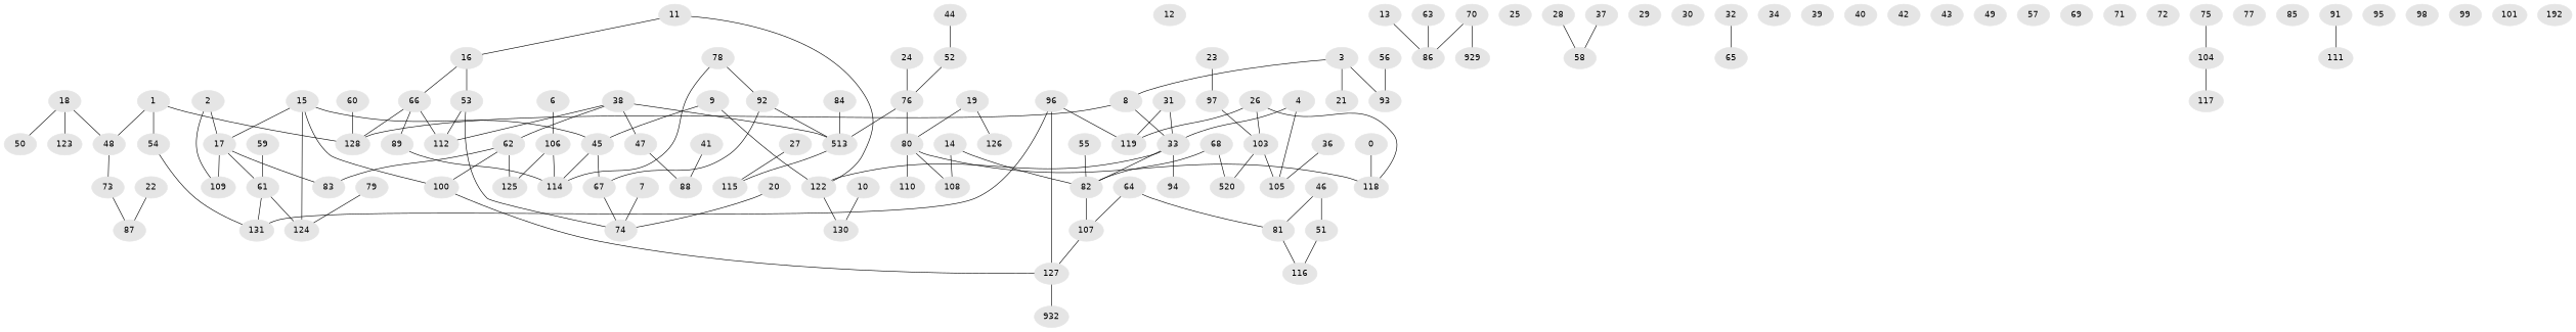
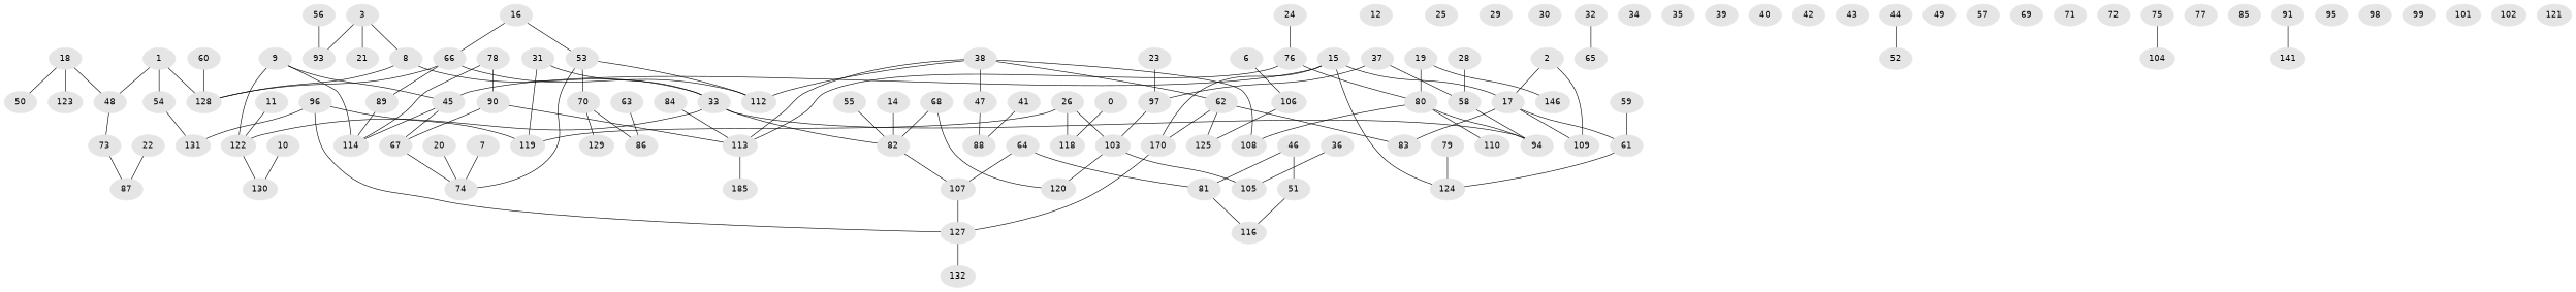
  graph {
    fontname="DejaVu Sans"
    node [color=gray90 fontname="DejaVu Sans" style=filled]
    edge [fontname="DejaVu Sans"]
    1
    48
    54
    128
    73
    131
    2
    17
    109
    61
    83
    3
    8
    21
    93
    33
-   4
    105
    122
    82
    94
    n22 [label=0]
    118
    6
    106
    125
    7
    74
    9
    45
    114
    67
    130
    10
    11
    16
    53
    66
    12
-   13
    86
    14
    108
    107
    15
-   100
+   100 [label=170]
    124
    127
    112
    70
    89
    18
    50
    123
    19
    80
-   126
+   126 [label=146]
    110
    20
    22
    87
    23
    97
    103
    24
    76
-   113 [label=513]
+   113
    25
    26
    119
-   120 [label=520]
-   27
-   115
+   120
+   115 [label=185]
    28
    58
    29
    30
    31
    32
    65
    34
+   35
    36
    37
    38
    47
    62
    88
    39
    40
    41
    42
    43
    44
    52
    46
    51
    81
    116
    49
-   129 [label=929]
+   129
    55
    56
    57
    59
    60
    63
    64
    68
    69
    71
    72
    75
    104
-   117
    77
    78
-   90 [label=92]
+   90
    79
    84
    85
    91
-   111
+   111 [label=141]
    95
    96
-   132 [label=932]
+   132
    98
    99
    101
-   102 [label=192]
+   102
+   121
    1 -- 48
    1 -- 54
    1 -- 128
    48 -- 73
    54 -- 131
    73 -- 87
    2 -- 17
    2 -- 109
    17 -- 109
    17 -- 61
    17 -- 83
-   61 -- 131
    61 -- 124
    3 -- 8
    3 -- 21
    3 -- 93
    8 -- 128
    8 -- 33
    33 -- 122
    33 -- 82
    33 -- 94
-   4 -- 33
-   4 -- 105
    122 -- 130
    82 -- 107
    n22 -- 118
    6 -- 106
    106 -- 125
    7 -- 74
    9 -- 122
    9 -- 45
-   106 -- 114
+   9 -- 114
    45 -- 114
    45 -- 67
    67 -- 74
    10 -- 130
    11 -- 122
-   11 -- 16
    16 -- 53
    16 -- 66
    53 -- 74
    53 -- 112
+   53 -- 70
    66 -- 128
    66 -- 112
    66 -- 89
-   13 -- 86
    14 -- 82
-   14 -- 108
+   38 -- 108
    107 -- 127
    15 -- 17
    15 -- 45
    15 -- 100
    15 -- 124
    100 -- 127
    127 -- 132
    70 -- 86
    70 -- 129
    89 -- 114
    18 -- 48
    18 -- 50
    18 -- 123
    19 -- 80
    19 -- 126
-   80 -- 118
+   80 -- 94
    80 -- 108
    80 -- 110
    20 -- 74
    22 -- 87
    23 -- 97
    97 -- 103
    103 -- 105
    103 -- 120
    24 -- 76
    76 -- 80
    76 -- 113
    113 -- 115
    26 -- 118
    26 -- 103
    26 -- 119
-   27 -- 115
    28 -- 58
+   58 -- 94
    31 -- 33
    31 -- 119
    32 -- 65
    36 -- 105
+   37 -- 97
    37 -- 58
    38 -- 112
    38 -- 113
    38 -- 47
    38 -- 62
    47 -- 88
    62 -- 83
    62 -- 125
    62 -- 100
    41 -- 88
    44 -- 52
-   52 -- 76
    46 -- 51
    46 -- 81
    51 -- 116
    81 -- 116
    55 -- 82
    56 -- 93
    59 -- 61
    60 -- 128
    63 -- 86
    64 -- 107
    64 -- 81
    68 -- 82
    68 -- 120
    75 -- 104
-   104 -- 117
    78 -- 114
    78 -- 90
    90 -- 67
    90 -- 113
    79 -- 124
    84 -- 113
    91 -- 111
    96 -- 131
    96 -- 127
    96 -- 119
  }
